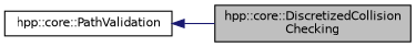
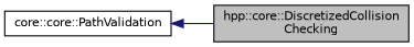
  digraph {
    rankdir=LR
    node [color=black fontname=Helvetica fontsize=10 shape=record style=filled]
    n1 [fillcolor=grey75 fontcolor=black height=0.2 label="hpp::core::DiscretizedCollision\lChecking" width=0.4]
-   n2 [fillcolor=white height=0.2 label="hpp::core::PathValidation" width=0.4]
+   n2 [fillcolor=white height=0.2 label="core::core::PathValidation" width=0.4]
    n2 -> n1 [color=midnightblue dir=back fontname=Helvetica fontsize=10 labelfontname=Helvetica labelfontsize=10 style=solid]
  }
